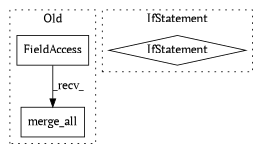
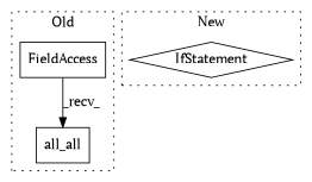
  digraph {
    fontname="PT Serif"
    node [shape=box fontname="PT Serif"]
-   n1 [a=32 l=11 label=merge_all s=3265]
+   n1 [a=32 l=11 label=all_all s=3265]
    n2 [a=22 l=18 label=FieldAccess s=3246]
    n3 [a=25 l=33 label=IfStatement s=2898 shape=diamond]
    subgraph cluster_1 {
      label=Old
      style=dotted
      n1
      n2
    }
    subgraph cluster_2 {
-     label=IfStatement
+     label=New
      style=dotted
      n3
    }
    n2 -> n1 [label=_recv_ fontname="PT Serif"]
  }
